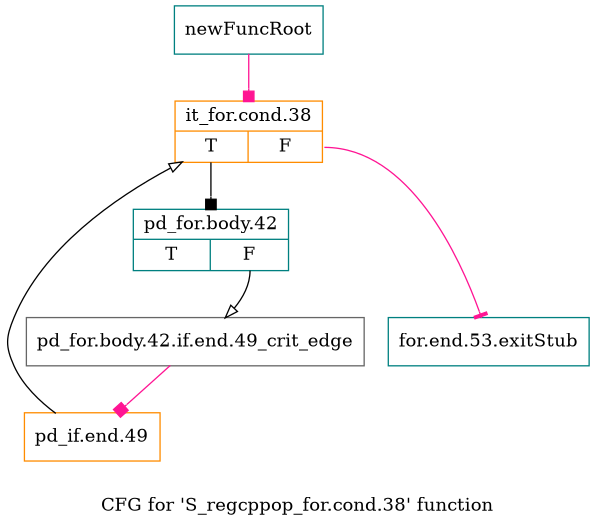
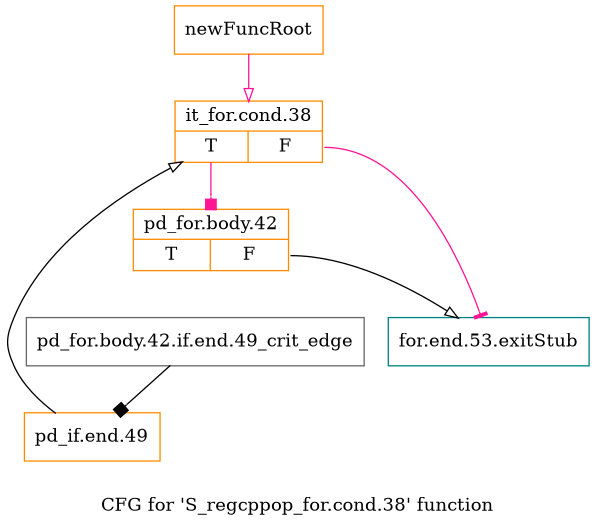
  digraph {
    label="CFG for 'S_regcppop_for.cond.38' function"
    node [color=darkorange shape=record]
    edge [arrowhead=onormal color=black]
-   n1 [color=teal label="{newFuncRoot}"]
+   n1 [label="{newFuncRoot}"]
    n2 [label="{it_for.cond.38|{<s0>T|<s1>F}}"]
    n3 [color=teal label="{for.end.53.exitStub}"]
-   n4 [color=teal label="{pd_for.body.42|{<s0>T|<s1>F}}"]
+   n4 [label="{pd_for.body.42|{<s0>T|<s1>F}}"]
    n5 [color=gray40 label="{pd_for.body.42.if.end.49_crit_edge}"]
    n6 [label="{pd_if.end.49}"]
-   n1 -> n2 [arrowhead=box color=deeppink]
+   n1 -> n2 [color=deeppink]
    n2 -> n3 [arrowhead=tee color=deeppink tailport=s1]
-   n2 -> n4 [arrowhead=box tailport=s0]
-   n4 -> n5 [tailport=s1]
-   n5 -> n6 [arrowhead=box color=deeppink]
+   n2 -> n4 [arrowhead=box color=deeppink tailport=s0]
+   n4 -> n3 [tailport=s1]
+   n5 -> n6 [arrowhead=box]
    n6 -> n2
  }
